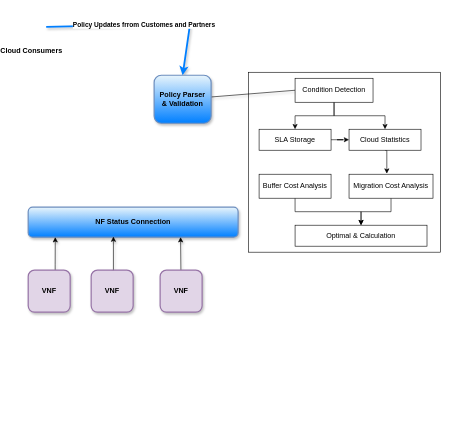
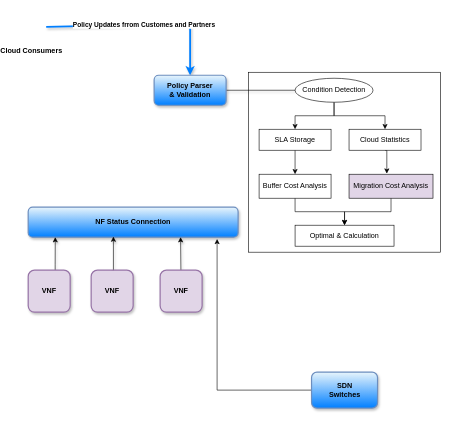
  <mxCell id="0" />
  <mxCell id="1" parent="0" />
  <mxCell id="2" value="" style="rounded=0;whiteSpace=wrap;html=1;" parent="1" vertex="1"><mxGeometry x="407.5" y="120" width="320" height="300" as="geometry" /></mxCell>
  <mxCell id="3" value="&lt;b&gt;Policy Updates frrom Customes and Partners&lt;/b&gt;" style="edgeStyle=none;jumpSize=10;orthogonalLoop=1;jettySize=auto;html=1;shadow=1;strokeColor=#007FFF;strokeWidth=3;fillColor=#dae8fc;entryX=0.5;entryY=0;entryDx=0;entryDy=0;" parent="1" source="4" target="9" edge="1"><mxGeometry relative="1" as="geometry"><mxPoint x="220" y="20" as="targetPoint" /><Array as="points"><mxPoint x="310" y="39" /></Array></mxGeometry></mxCell>
  <mxCell id="4" value="&lt;b&gt;Cloud Consumers&lt;/b&gt;" style="shape=image;html=1;verticalAlign=top;verticalLabelPosition=bottom;labelBackgroundColor=#ffffff;imageAspect=0;aspect=fixed;image=https://cdn2.iconfinder.com/data/icons/pinpoint-interface/48/users-128.png" parent="1" vertex="1"><mxGeometry x="20" y="20" width="50" height="50" as="geometry" /></mxCell>
+ <mxCell id="5" style="edgeStyle=orthogonalEdgeStyle;rounded=0;orthogonalLoop=1;jettySize=auto;html=1;entryX=0.9;entryY=1.06;entryDx=0;entryDy=0;entryPerimeter=0;" parent="1" source="6" target="7" edge="1"><mxGeometry relative="1" as="geometry" /></mxCell>
+ <mxCell id="6" value="&lt;b&gt;SDN&lt;br&gt;Switches&lt;br&gt;&lt;/b&gt;" style="rounded=1;whiteSpace=wrap;html=1;fillColor=#E8F5FC;strokeColor=#6c8ebf;gradientColor=#007FFF;strokeWidth=2;glass=0;shadow=1;comic=0;" parent="1" vertex="1"><mxGeometry x="512.5" y="620" width="110" height="60" as="geometry" /></mxCell>
  <mxCell id="7" value="&lt;b&gt;NF Status Connection&lt;/b&gt;" style="rounded=1;whiteSpace=wrap;html=1;fillColor=#E8F5FC;strokeColor=#6c8ebf;gradientColor=#007FFF;strokeWidth=2;glass=0;shadow=1;comic=0;" parent="1" vertex="1"><mxGeometry x="40" y="345" width="350" height="50" as="geometry" /></mxCell>
  <mxCell id="8" style="edgeStyle=none;rounded=0;jumpSize=10;orthogonalLoop=1;jettySize=auto;html=1;entryX=0;entryY=0.5;entryDx=0;entryDy=0;shadow=1;strokeColor=#000000;strokeWidth=1;fillColor=#dae8fc;endArrow=none;" parent="1" source="9" target="18" edge="1"><mxGeometry relative="1" as="geometry"><mxPoint x="440" y="150" as="targetPoint" /></mxGeometry></mxCell>
- <mxCell id="9" value="&lt;b&gt;Policy Parser&lt;br&gt;&amp;amp; Validation&lt;br&gt;&lt;/b&gt;" style="rounded=1;whiteSpace=wrap;html=1;fillColor=#E8F5FC;strokeColor=#6c8ebf;gradientColor=#007FFF;strokeWidth=2;glass=0;shadow=1;comic=0;" parent="1" vertex="1"><mxGeometry x="250" y="125" width="95" height="80" as="geometry" /></mxCell>
+ <mxCell id="9" value="&lt;b&gt;Policy Parser&lt;br&gt;&amp;amp; Validation&lt;br&gt;&lt;/b&gt;" style="rounded=1;whiteSpace=wrap;html=1;fillColor=#E8F5FC;strokeColor=#6c8ebf;gradientColor=#007FFF;strokeWidth=2;glass=0;shadow=1;comic=0;" parent="1" vertex="1"><mxGeometry x="250" y="125" width="120" height="50" as="geometry" /></mxCell>
  <mxCell id="10" style="edgeStyle=orthogonalEdgeStyle;rounded=0;orthogonalLoop=1;jettySize=auto;html=1;entryX=0.129;entryY=1;entryDx=0;entryDy=0;entryPerimeter=0;shadow=1;" parent="1" source="11" target="7" edge="1"><mxGeometry relative="1" as="geometry"><Array as="points"><mxPoint x="85" y="440" /><mxPoint x="85" y="440" /></Array></mxGeometry></mxCell>
  <mxCell id="11" value="&lt;b&gt;VNF&lt;/b&gt;" style="whiteSpace=wrap;html=1;aspect=fixed;rounded=1;shadow=1;glass=0;comic=0;strokeWidth=2;fillColor=#e1d5e7;strokeColor=#9673a6;gradientDirection=north;flipH=1;" parent="1" vertex="1"><mxGeometry x="40" y="450" width="70" height="70" as="geometry" /></mxCell>
  <mxCell id="12" style="edgeStyle=orthogonalEdgeStyle;rounded=0;orthogonalLoop=1;jettySize=auto;html=1;exitX=0.5;exitY=0;exitDx=0;exitDy=0;entryX=0.406;entryY=0.98;entryDx=0;entryDy=0;entryPerimeter=0;shadow=1;" parent="1" source="13" target="7" edge="1"><mxGeometry relative="1" as="geometry"><Array as="points"><mxPoint x="180" y="460" /><mxPoint x="182" y="460" /></Array></mxGeometry></mxCell>
  <mxCell id="13" value="&lt;b&gt;VNF&lt;/b&gt;" style="whiteSpace=wrap;html=1;aspect=fixed;rounded=1;shadow=1;glass=0;comic=0;strokeWidth=2;fillColor=#e1d5e7;strokeColor=#9673a6;gradientDirection=north;flipH=1;" parent="1" vertex="1"><mxGeometry x="145" y="450" width="70" height="70" as="geometry" /></mxCell>
  <mxCell id="14" style="edgeStyle=none;jumpSize=10;orthogonalLoop=1;jettySize=auto;html=1;entryX=0.726;entryY=1;entryDx=0;entryDy=0;entryPerimeter=0;shadow=1;strokeColor=#000000;strokeWidth=1;fillColor=#dae8fc;rounded=0;" parent="1" source="15" target="7" edge="1"><mxGeometry relative="1" as="geometry" /></mxCell>
  <mxCell id="15" value="&lt;b&gt;VNF&lt;/b&gt;" style="whiteSpace=wrap;html=1;aspect=fixed;rounded=1;shadow=1;glass=0;comic=0;strokeWidth=2;fillColor=#e1d5e7;strokeColor=#9673a6;gradientDirection=north;flipH=1;" parent="1" vertex="1"><mxGeometry x="260" y="450" width="70" height="70" as="geometry" /></mxCell>
  <mxCell id="16" style="edgeStyle=orthogonalEdgeStyle;rounded=0;orthogonalLoop=1;jettySize=auto;html=1;entryX=0.5;entryY=0;entryDx=0;entryDy=0;" parent="1" source="18" target="20" edge="1"><mxGeometry relative="1" as="geometry" /></mxCell>
  <mxCell id="17" style="edgeStyle=orthogonalEdgeStyle;rounded=0;orthogonalLoop=1;jettySize=auto;html=1;exitX=0.5;exitY=1;exitDx=0;exitDy=0;entryX=0.5;entryY=0;entryDx=0;entryDy=0;" parent="1" source="18" target="22" edge="1"><mxGeometry relative="1" as="geometry" /></mxCell>
- <mxCell id="18" value="Condition Detection" style="rounded=0;whiteSpace=wrap;html=1;" parent="1" vertex="1"><mxGeometry x="485" y="130" width="130" height="40" as="geometry" /></mxCell>
- <mxCell id="19" style="edgeStyle=orthogonalEdgeStyle;rounded=0;orthogonalLoop=1;jettySize=auto;html=1;" parent="1" source="20" target="22" edge="1"><mxGeometry relative="1" as="geometry" /></mxCell>
+ <mxCell id="18" value="Condition Detection" style="ellipse;whiteSpace=wrap;html=1;" parent="1" vertex="1"><mxGeometry x="485" y="130" width="130" height="40" as="geometry" /></mxCell>
+ <mxCell id="19" style="edgeStyle=orthogonalEdgeStyle;rounded=0;orthogonalLoop=1;jettySize=auto;html=1;entryX=0.5;entryY=0;entryDx=0;entryDy=0;" parent="1" source="20" target="24" edge="1"><mxGeometry relative="1" as="geometry" /></mxCell>
  <mxCell id="20" value="SLA Storage" style="rounded=0;whiteSpace=wrap;html=1;" parent="1" vertex="1"><mxGeometry x="425" y="215" width="120" height="35" as="geometry" /></mxCell>
  <mxCell id="21" style="edgeStyle=orthogonalEdgeStyle;rounded=0;orthogonalLoop=1;jettySize=auto;html=1;exitX=0.5;exitY=1;exitDx=0;exitDy=0;entryX=0.45;entryY=-0.025;entryDx=0;entryDy=0;entryPerimeter=0;" parent="1" source="22" target="26" edge="1"><mxGeometry relative="1" as="geometry" /></mxCell>
  <mxCell id="22" value="Cloud Statistics" style="rounded=0;whiteSpace=wrap;html=1;" parent="1" vertex="1"><mxGeometry x="575" y="215" width="120" height="35" as="geometry" /></mxCell>
  <mxCell id="23" style="edgeStyle=orthogonalEdgeStyle;rounded=0;orthogonalLoop=1;jettySize=auto;html=1;exitX=0.5;exitY=1;exitDx=0;exitDy=0;entryX=0.5;entryY=0;entryDx=0;entryDy=0;" parent="1" source="24" target="27" edge="1"><mxGeometry relative="1" as="geometry" /></mxCell>
  <mxCell id="24" value="Buffer Cost Analysis" style="rounded=0;whiteSpace=wrap;html=1;" parent="1" vertex="1"><mxGeometry x="425" y="290" width="120" height="40" as="geometry" /></mxCell>
  <mxCell id="25" style="edgeStyle=orthogonalEdgeStyle;rounded=0;orthogonalLoop=1;jettySize=auto;html=1;exitX=0.5;exitY=1;exitDx=0;exitDy=0;entryX=0.5;entryY=0;entryDx=0;entryDy=0;" parent="1" source="26" target="27" edge="1"><mxGeometry relative="1" as="geometry" /></mxCell>
- <mxCell id="26" value="Migration Cost Analysis" style="rounded=0;whiteSpace=wrap;html=1;" parent="1" vertex="1"><mxGeometry x="575" y="290" width="140" height="40" as="geometry" /></mxCell>
- <mxCell id="27" value="Optimal &amp;amp; Calculation" style="rounded=0;whiteSpace=wrap;html=1;" parent="1" vertex="1"><mxGeometry x="485" y="375" width="220" height="35" as="geometry" /></mxCell>
+ <mxCell id="26" value="Migration Cost Analysis" style="rounded=0;whiteSpace=wrap;html=1;fillColor=#e1d5e7;" parent="1" vertex="1"><mxGeometry x="575" y="290" width="140" height="40" as="geometry" /></mxCell>
+ <mxCell id="27" value="Optimal &amp;amp; Calculation" style="rounded=0;whiteSpace=wrap;html=1;" parent="1" vertex="1"><mxGeometry x="485" y="375" width="165" height="35" as="geometry" /></mxCell>
